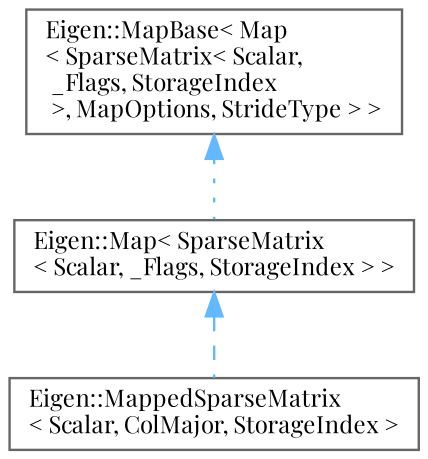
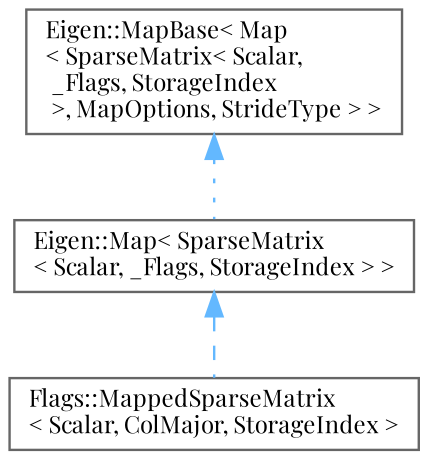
  digraph {
    rankdir=TB
    fontname="Playfair Display"
    node [color=grey40 fillcolor=white fontname="Playfair Display" fontsize=10 shape=box style=filled]
    edge [color=steelblue1 dir=back fontname="Playfair Display" fontsize=10 labelfontname=Helvetica labelfontsize=10]
    n1 [height=0.2 label="Eigen::MapBase\< Map\l\< SparseMatrix\< Scalar,\l _Flags, StorageIndex\l \>, MapOptions, StrideType \> \>" width=0.4]
    n2 [height=0.2 label="Eigen::Map\< SparseMatrix\l\< Scalar, _Flags, StorageIndex \> \>" width=0.4]
-   n3 [height=0.2 label="Eigen::MappedSparseMatrix\l\< Scalar, ColMajor, StorageIndex \>" width=0.4]
+   n3 [height=0.2 label="Flags::MappedSparseMatrix\l\< Scalar, ColMajor, StorageIndex \>" width=0.4]
    n1 -> n2 [style=dotted]
    n2 -> n3 [style=dashed]
  }
